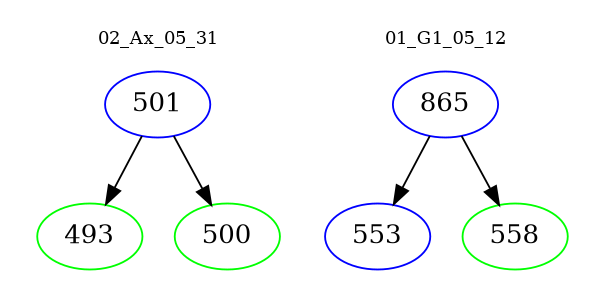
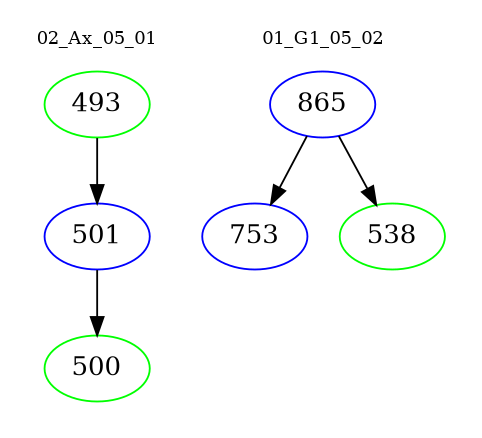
  digraph {
    node [color=blue]
    edge [color=black]
    n1 [label=501]
    n2 [color=green label=493]
    n3 [color=green label=500]
    n4 [label=865]
-   n5 [label=553]
-   n6 [color=green label=558]
+   n5 [label=753]
+   n6 [color=green label=538]
    subgraph cluster_1 {
      color=white
      fontsize=10
-     label="02_Ax_05_31"
+     label="02_Ax_05_01"
      n1
      n2
      n3
    }
    subgraph cluster_2 {
      color=white
      fontsize=10
-     label="01_G1_05_12"
+     label="01_G1_05_02"
      n4
      n5
      n6
    }
-   n1 -> n2
+   n2 -> n1
    n1 -> n3
    n4 -> n5
    n4 -> n6
  }
